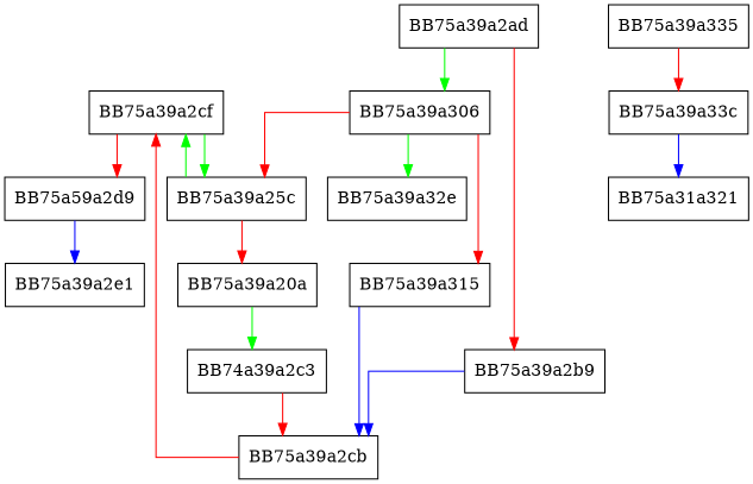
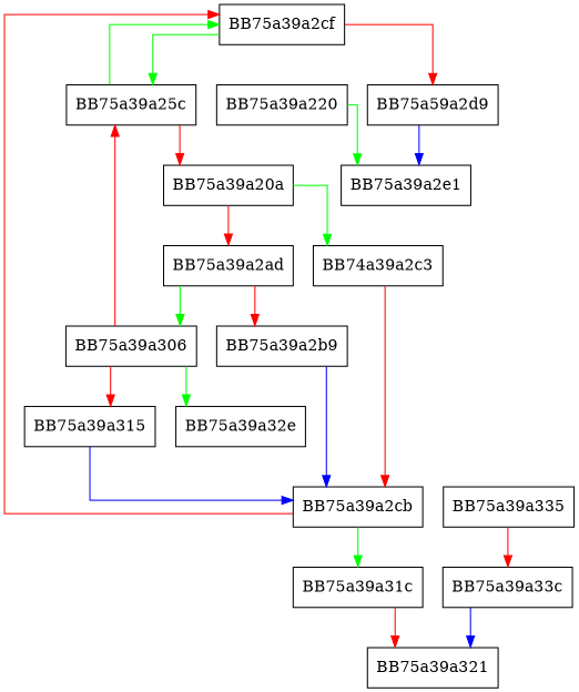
  digraph {
    splines=ortho
    node [shape=box]
    edge [color=red]
+   BB75a39a220
    BB75a39a2e1
    BB75a39a25c
    BB75a39a2cf
    n5 [label=BB75a39a20a]
    n6 [label=BB75a59a2d9]
    n7 [label=BB74a39a2c3]
    BB75a39a2ad
    BB75a39a2cb
    BB75a39a306
    BB75a39a2b9
+   BB75a39a31c
    BB75a39a32e
    BB75a39a315
-   BB75a39a321 [label=BB75a31a321]
+   BB75a39a321
    BB75a39a335
    BB75a39a33c
+   BB75a39a220 -> BB75a39a2e1 [color=green]
    BB75a39a25c -> BB75a39a2cf [color=green]
    BB75a39a25c -> n5
    BB75a39a2cf -> BB75a39a25c [color=green]
    BB75a39a2cf -> n6
    n5 -> n7 [color=green]
+   n5 -> BB75a39a2ad
    n6 -> BB75a39a2e1 [color=blue]
    n7 -> BB75a39a2cb
    BB75a39a2ad -> BB75a39a306 [color=green]
    BB75a39a2ad -> BB75a39a2b9
    BB75a39a2cb -> BB75a39a2cf
+   BB75a39a2cb -> BB75a39a31c [color=green]
    BB75a39a306 -> BB75a39a25c
    BB75a39a306 -> BB75a39a32e [color=green]
    BB75a39a306 -> BB75a39a315
    BB75a39a2b9 -> BB75a39a2cb [color=blue]
+   BB75a39a31c -> BB75a39a321
    BB75a39a315 -> BB75a39a2cb [color=blue]
    BB75a39a335 -> BB75a39a33c
    BB75a39a33c -> BB75a39a321 [color=blue]
  }
